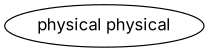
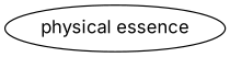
  digraph {
    rankdir=LR
    fontname=Inter
-   n1 [height=0.5 label="physical physical" width=1.9318 fontname=Inter]
+   n1 [height=0.5 label="physical essence" width=1.9318 fontname=Inter]
  }
